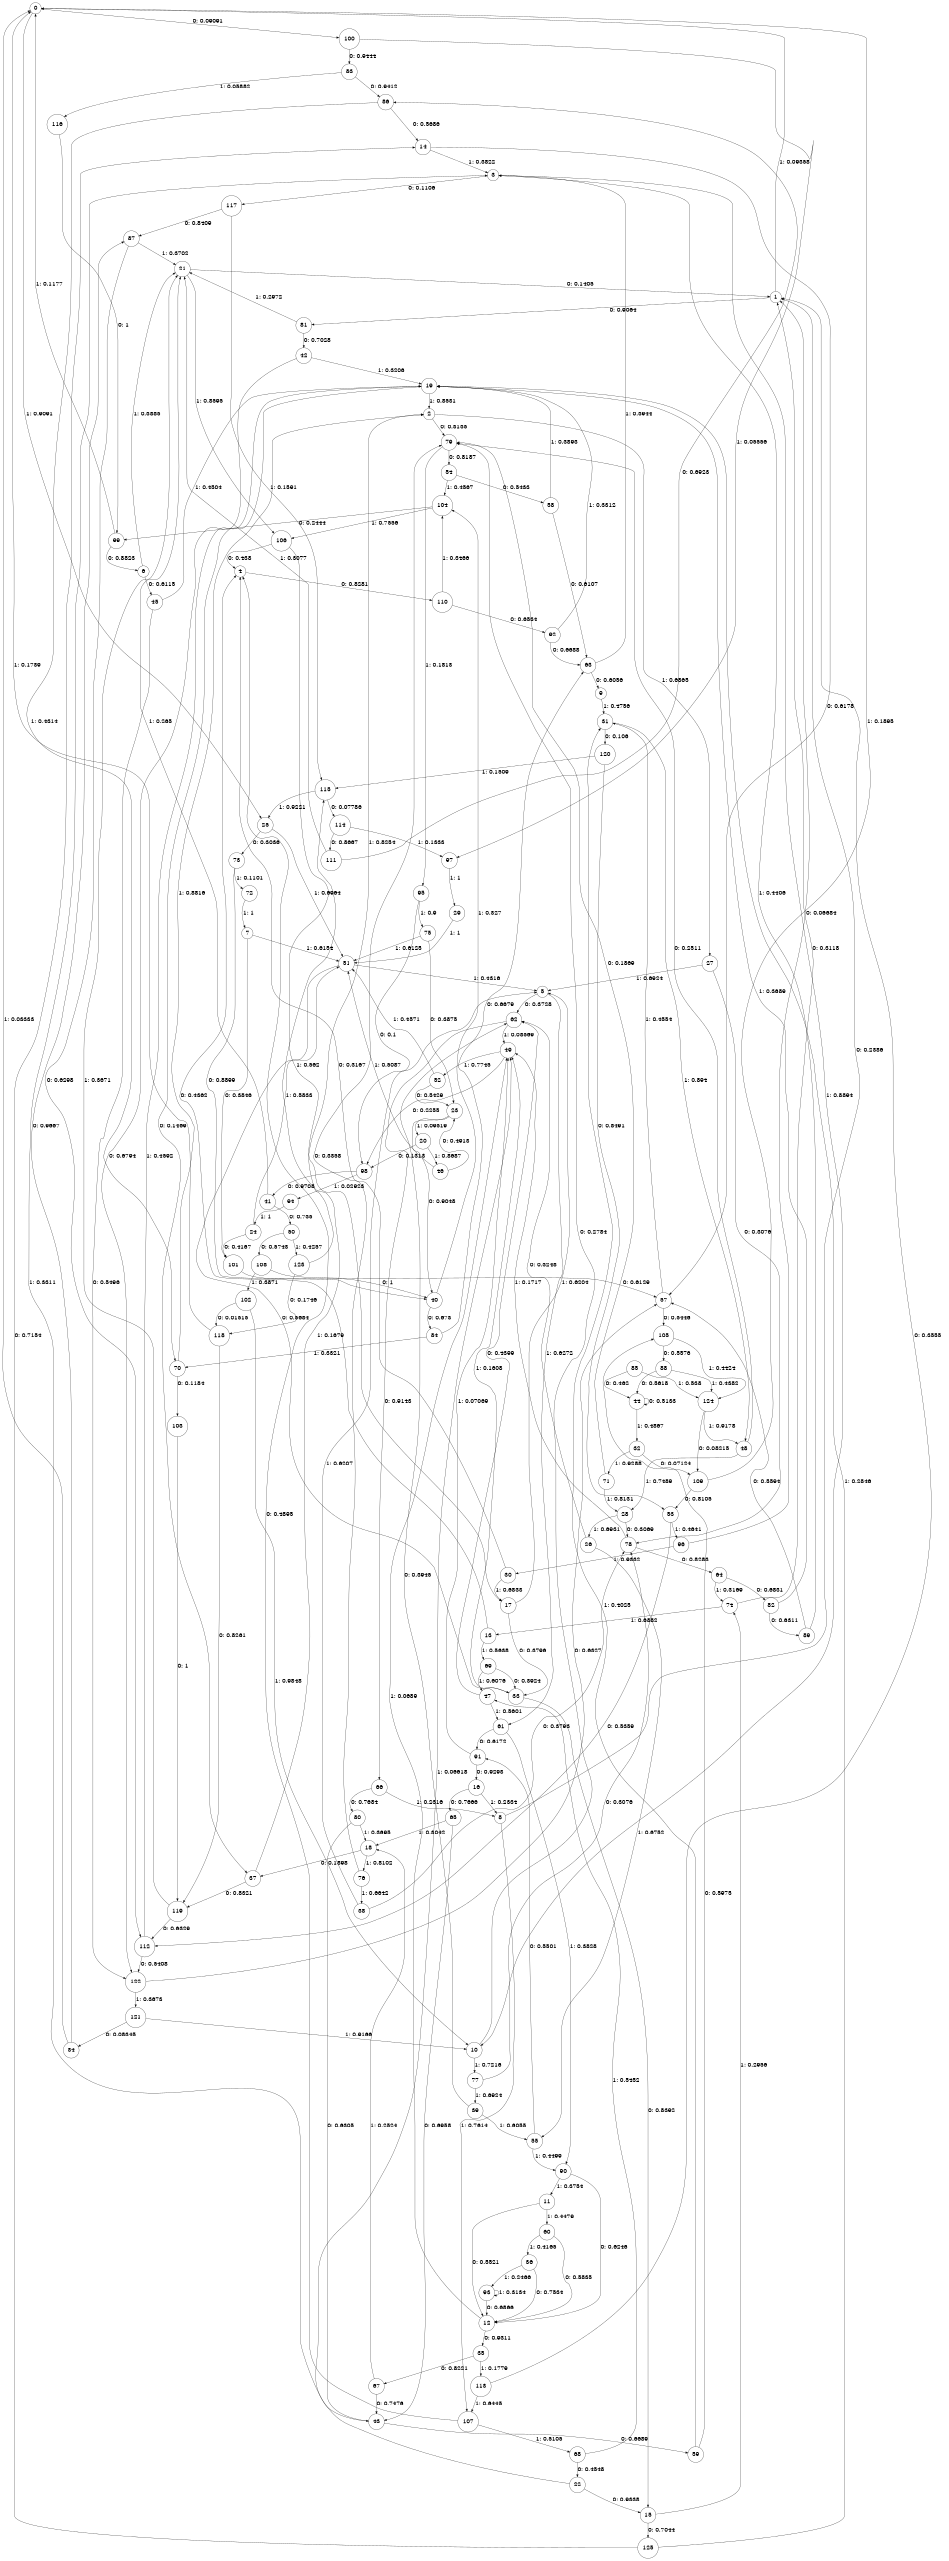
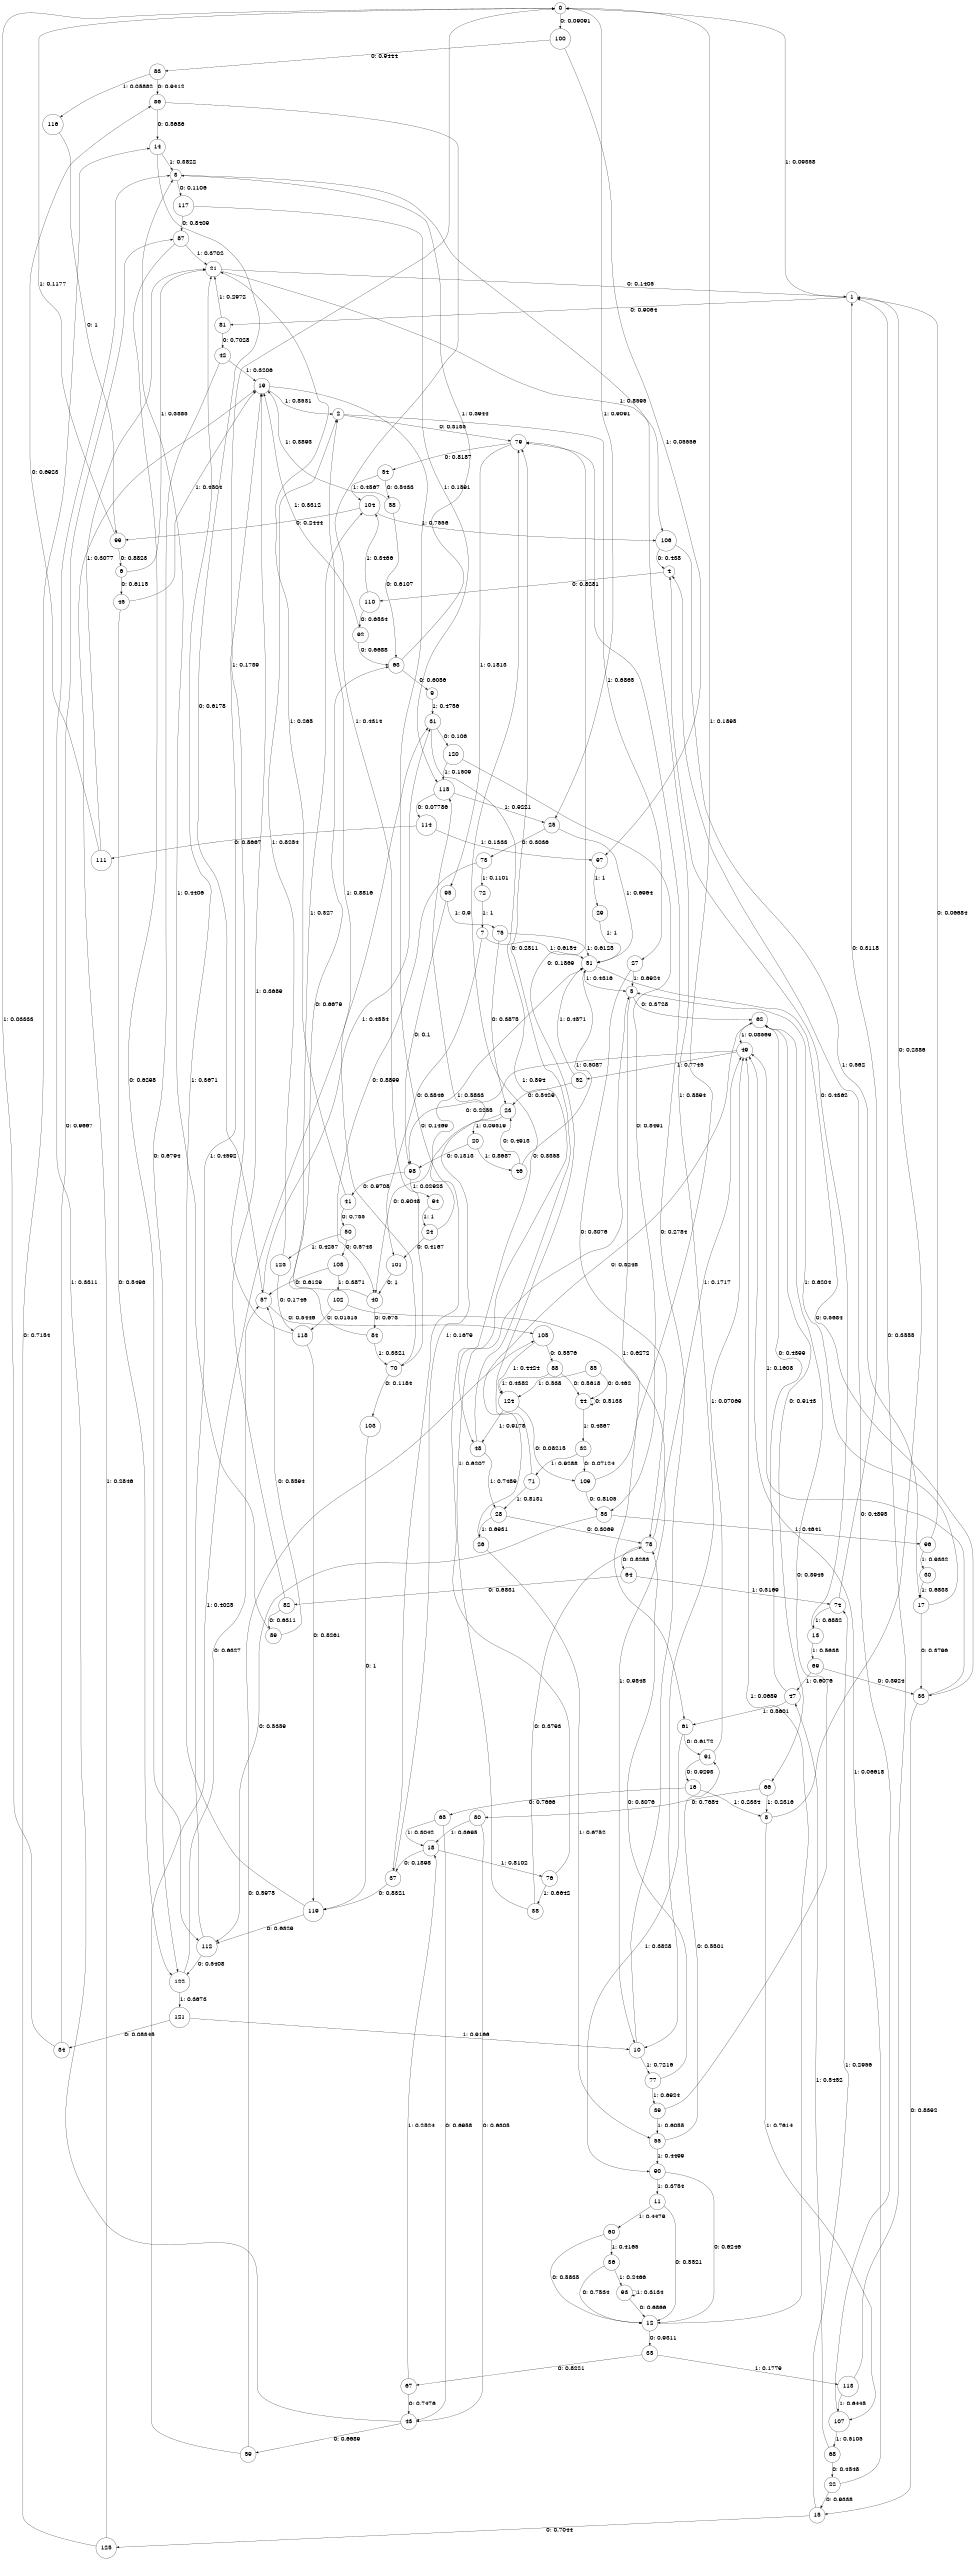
  digraph {
    node [fontsize=24 shape=circle]
    edge [fontsize=24]
    0
    100
    25
    83
    97
    51
    73
    86
    116
    29
    5
    33
    40
    72
    1
    81
    21
    42
    106
    19
    122
    2
    79
    27
    54
    95
    78
    104
    58
    98
    75
    62
    61
    49
    64
    3
    117
    10
    87
    115
    77
    112
    114
    39
    4
    110
    92
    20
    46
    99
    63
    41
    94
    23
    66
    91
    90
    52
    8
    80
    16
    11
    12
    6
    45
    37
    57
    121
    17
    7
    101
    84
    15
    107
    68
    47
    22
    9
    31
    120
    48
    85
    124
    44
    109
    53
    28
    55
    60
    35
    36
    67
    113
    93
    18
    43
    13
    69
    14
    105
    88
    125
    74
    65
    76
    59
    119
    38
    50
    24
    70
    26
    82
    30
    96
    32
    71
    34
    111
    103
    108
    123
    102
    118
    89
    0 -> 100 [label="0: 0.09091  "]
    0 -> 25 [label="1: 0.9091   "]
    100 -> 83 [label="0: 0.9444   "]
    100 -> 97 [label="1: 0.05556  "]
    25 -> 51 [label="1: 0.6964   "]
    25 -> 73 [label="0: 0.3036   "]
    83 -> 86 [label="0: 0.9412   "]
    83 -> 116 [label="1: 0.05882  "]
    97 -> 29 [label="1: 1        "]
    51 -> 5 [label="1: 0.4316   "]
    51 -> 33 [label="0: 0.5684   "]
    73 -> 40 [label="0: 0.8899   "]
    73 -> 72 [label="1: 0.1101   "]
    86 -> 14 [label="0: 0.5686   "]
    86 -> 70 [label="1: 0.4314   "]
    116 -> 99 [label="0: 1        "]
    29 -> 51 [label="1: 1        "]
    5 -> 62 [label="0: 0.3728   "]
    5 -> 61 [label="1: 0.6272   "]
    33 -> 49 [label="1: 0.1608   "]
    33 -> 15 [label="0: 0.8392   "]
    40 -> 104 [label="1: 0.327    "]
    40 -> 84 [label="0: 0.673    "]
    72 -> 7 [label="1: 1        "]
    1 -> 0 [label="1: 0.09358  "]
    1 -> 81 [label="0: 0.9064   "]
    81 -> 21 [label="1: 0.2972   "]
    81 -> 42 [label="0: 0.7028   "]
    21 -> 1 [label="0: 0.1405   "]
    21 -> 106 [label="1: 0.8595   "]
    42 -> 19 [label="1: 0.3206   "]
    42 -> 122 [label="0: 0.6794   "]
    106 -> 4 [label="0: 0.438    "]
    106 -> 17 [label="1: 0.562    "]
    19 -> 2 [label="1: 0.8531   "]
    19 -> 37 [label="0: 0.1469   "]
    122 -> 57 [label="0: 0.6327   "]
    122 -> 121 [label="1: 0.3673   "]
    2 -> 79 [label="0: 0.3135   "]
    2 -> 27 [label="1: 0.6865   "]
    79 -> 54 [label="0: 0.8187   "]
    79 -> 95 [label="1: 0.1813   "]
    27 -> 5 [label="1: 0.6924   "]
    27 -> 78 [label="0: 0.3076   "]
    54 -> 104 [label="1: 0.4567   "]
    54 -> 58 [label="0: 0.5433   "]
    95 -> 98 [label="0: 0.1      "]
    95 -> 75 [label="1: 0.9      "]
    78 -> 49 [label="1: 0.1717   "]
    78 -> 64 [label="0: 0.8283   "]
    104 -> 106 [label="1: 0.7556   "]
    104 -> 99 [label="0: 0.2444   "]
    58 -> 19 [label="1: 0.3893   "]
    58 -> 63 [label="0: 0.6107   "]
    98 -> 41 [label="0: 0.9708   "]
    98 -> 94 [label="1: 0.02923  "]
    75 -> 51 [label="1: 0.6125   "]
    75 -> 23 [label="0: 0.3875   "]
    62 -> 49 [label="1: 0.08569  "]
    62 -> 66 [label="0: 0.9143   "]
    61 -> 91 [label="0: 0.6172   "]
    61 -> 90 [label="1: 0.3828   "]
    49 -> 98 [label="0: 0.2255   "]
    49 -> 52 [label="1: 0.7745   "]
    64 -> 74 [label="1: 0.3169   "]
    64 -> 82 [label="0: 0.6831   "]
    3 -> 117 [label="0: 0.1106   "]
    3 -> 10 [label="1: 0.8894   "]
    117 -> 87 [label="0: 0.8409   "]
    117 -> 115 [label="1: 0.1591   "]
    10 -> 79 [label="0: 0.2784   "]
    10 -> 77 [label="1: 0.7216   "]
    87 -> 21 [label="1: 0.3702   "]
    87 -> 112 [label="0: 0.6298   "]
    115 -> 25 [label="1: 0.9221   "]
    115 -> 114 [label="0: 0.07786  "]
    77 -> 78 [label="0: 0.3076   "]
    77 -> 39 [label="1: 0.6924   "]
    112 -> 19 [label="1: 0.4592   "]
    112 -> 122 [label="0: 0.5408   "]
    114 -> 97 [label="1: 0.1333   "]
    114 -> 111 [label="0: 0.8667   "]
    39 -> 62 [label="0: 0.3945   "]
    39 -> 55 [label="1: 0.6055   "]
    4 -> 110 [label="0: 0.8281   "]
    110 -> 104 [label="1: 0.3466   "]
    110 -> 92 [label="0: 0.6534   "]
    92 -> 19 [label="1: 0.3312   "]
    92 -> 63 [label="0: 0.6688   "]
    20 -> 98 [label="0: 0.1313   "]
    20 -> 46 [label="1: 0.8687   "]
    46 -> 51 [label="1: 0.5087   "]
    46 -> 23 [label="0: 0.4913   "]
    99 -> 0 [label="1: 0.1177   "]
    99 -> 6 [label="0: 0.8823   "]
    63 -> 3 [label="1: 0.3944   "]
    63 -> 9 [label="0: 0.6056   "]
    41 -> 21 [label="1: 0.265    "]
    41 -> 50 [label="0: 0.735    "]
    94 -> 24 [label="1: 1        "]
    23 -> 40 [label="0: 0.9048   "]
    23 -> 20 [label="1: 0.09519  "]
    66 -> 8 [label="1: 0.2316   "]
    66 -> 80 [label="0: 0.7684   "]
    91 -> 49 [label="1: 0.07069  "]
    91 -> 16 [label="0: 0.9293   "]
    90 -> 11 [label="1: 0.3754   "]
    90 -> 12 [label="0: 0.6246   "]
    52 -> 51 [label="1: 0.4571   "]
    52 -> 23 [label="0: 0.5429   "]
    8 -> 1 [label="0: 0.2386   "]
    8 -> 107 [label="1: 0.7614   "]
    80 -> 18 [label="1: 0.3695   "]
    80 -> 43 [label="0: 0.6305   "]
    16 -> 8 [label="1: 0.2334   "]
    16 -> 65 [label="0: 0.7666   "]
    11 -> 12 [label="0: 0.5521   "]
    11 -> 60 [label="1: 0.4479   "]
    12 -> 49 [label="1: 0.0689   "]
    12 -> 35 [label="0: 0.9311   "]
    6 -> 21 [label="1: 0.3885   "]
    6 -> 45 [label="0: 0.6115   "]
    45 -> 19 [label="1: 0.4504   "]
    45 -> 122 [label="0: 0.5496   "]
    37 -> 115 [label="1: 0.1679   "]
    37 -> 119 [label="0: 0.8321   "]
    57 -> 31 [label="1: 0.4554   "]
    57 -> 105 [label="0: 0.5446   "]
    121 -> 10 [label="1: 0.9166   "]
    121 -> 34 [label="0: 0.08345  "]
    17 -> 5 [label="1: 0.6204   "]
    17 -> 33 [label="0: 0.3796   "]
    7 -> 51 [label="1: 0.6154   "]
    7 -> 101 [label="0: 0.3846   "]
    101 -> 40 [label="0: 1        "]
    84 -> 63 [label="0: 0.6679   "]
    84 -> 70 [label="1: 0.3321   "]
    15 -> 125 [label="0: 0.7044   "]
    15 -> 74 [label="1: 0.2956   "]
    107 -> 4 [label="0: 0.4895   "]
    107 -> 68 [label="1: 0.5105   "]
    68 -> 47 [label="1: 0.5452   "]
    68 -> 22 [label="0: 0.4548   "]
    47 -> 62 [label="0: 0.4399   "]
    47 -> 61 [label="1: 0.5601   "]
    22 -> 49 [label="1: 0.06618  "]
    22 -> 15 [label="0: 0.9338   "]
    9 -> 31 [label="1: 0.4756   "]
    31 -> 120 [label="0: 0.106    "]
    31 -> 48 [label="1: 0.894    "]
    120 -> 115 [label="1: 0.1509   "]
    120 -> 53 [label="0: 0.8491   "]
    48 -> 79 [label="0: 0.2511   "]
    48 -> 28 [label="1: 0.7489   "]
    85 -> 124 [label="1: 0.538    "]
    85 -> 44 [label="0: 0.462    "]
    124 -> 48 [label="1: 0.9178   "]
    124 -> 109 [label="0: 0.08215  "]
    44 -> 44 [label="0: 0.5133   "]
    44 -> 32 [label="1: 0.4867   "]
    109 -> 0 [label="1: 0.1895   "]
    109 -> 53 [label="0: 0.8105   "]
    53 -> 112 [label="0: 0.5359   "]
    53 -> 96 [label="1: 0.4641   "]
    28 -> 78 [label="0: 0.3069   "]
    28 -> 26 [label="1: 0.6931   "]
    55 -> 91 [label="0: 0.5501   "]
    55 -> 90 [label="1: 0.4499   "]
    60 -> 12 [label="0: 0.5835   "]
    60 -> 36 [label="1: 0.4165   "]
    35 -> 67 [label="0: 0.8221   "]
    35 -> 113 [label="1: 0.1779   "]
    36 -> 12 [label="0: 0.7534   "]
    36 -> 93 [label="1: 0.2466   "]
    67 -> 18 [label="1: 0.2524   "]
    67 -> 43 [label="0: 0.7476   "]
    113 -> 1 [label="0: 0.3555   "]
    113 -> 107 [label="1: 0.6445   "]
    93 -> 12 [label="0: 0.6866   "]
    93 -> 93 [label="1: 0.3134   "]
    18 -> 37 [label="0: 0.1898   "]
    18 -> 76 [label="1: 0.8102   "]
    43 -> 3 [label="1: 0.3311   "]
    43 -> 59 [label="0: 0.6689   "]
    13 -> 4 [label="0: 0.4362   "]
    13 -> 69 [label="1: 0.5638   "]
    69 -> 33 [label="0: 0.3924   "]
    69 -> 47 [label="1: 0.6076   "]
    14 -> 3 [label="1: 0.3822   "]
    14 -> 57 [label="0: 0.6178   "]
    105 -> 124 [label="1: 0.4424   "]
    105 -> 88 [label="0: 0.5576   "]
    88 -> 124 [label="1: 0.4382   "]
    88 -> 44 [label="0: 0.5618   "]
    125 -> 19 [label="1: 0.2846   "]
    125 -> 14 [label="0: 0.7154   "]
    74 -> 1 [label="0: 0.3118   "]
    74 -> 13 [label="1: 0.6882   "]
    65 -> 18 [label="1: 0.3042   "]
    65 -> 43 [label="0: 0.6958   "]
    76 -> 79 [label="0: 0.3358   "]
    76 -> 38 [label="1: 0.6642   "]
    59 -> 31 [label="1: 0.4025   "]
    59 -> 105 [label="0: 0.5975   "]
    119 -> 21 [label="1: 0.3671   "]
    119 -> 112 [label="0: 0.6329   "]
    38 -> 5 [label="1: 0.6207   "]
    38 -> 78 [label="0: 0.3793   "]
    50 -> 108 [label="0: 0.5743   "]
    50 -> 123 [label="1: 0.4257   "]
    24 -> 51 [label="1: 0.5833   "]
    24 -> 101 [label="0: 0.4167   "]
    70 -> 2 [label="1: 0.8816   "]
    70 -> 103 [label="0: 0.1184   "]
    26 -> 62 [label="0: 0.3248   "]
    26 -> 55 [label="1: 0.6752   "]
    82 -> 19 [label="1: 0.3689   "]
    82 -> 89 [label="0: 0.6311   "]
-   30 -> 4 [label="0: 0.3167   "]
    30 -> 17 [label="1: 0.6833   "]
    96 -> 1 [label="0: 0.06684  "]
    96 -> 30 [label="1: 0.9332   "]
    32 -> 109 [label="0: 0.07124  "]
    32 -> 71 [label="1: 0.9288   "]
    71 -> 79 [label="0: 0.1869   "]
    71 -> 28 [label="1: 0.8131   "]
    34 -> 0 [label="1: 0.03333  "]
    34 -> 87 [label="0: 0.9667   "]
    111 -> 86 [label="0: 0.6923   "]
    111 -> 21 [label="1: 0.3077   "]
    103 -> 119 [label="0: 1        "]
    108 -> 57 [label="0: 0.6129   "]
    108 -> 102 [label="1: 0.3871   "]
    123 -> 2 [label="1: 0.8254   "]
    123 -> 118 [label="0: 0.1746   "]
    102 -> 10 [label="1: 0.9848   "]
    102 -> 118 [label="0: 0.01515  "]
    118 -> 0 [label="1: 0.1739   "]
    118 -> 119 [label="0: 0.8261   "]
    89 -> 3 [label="1: 0.4406   "]
    89 -> 57 [label="0: 0.5594   "]
  }
